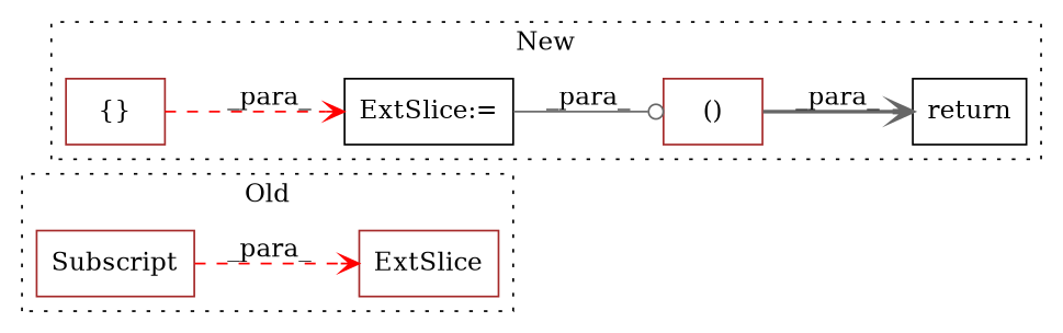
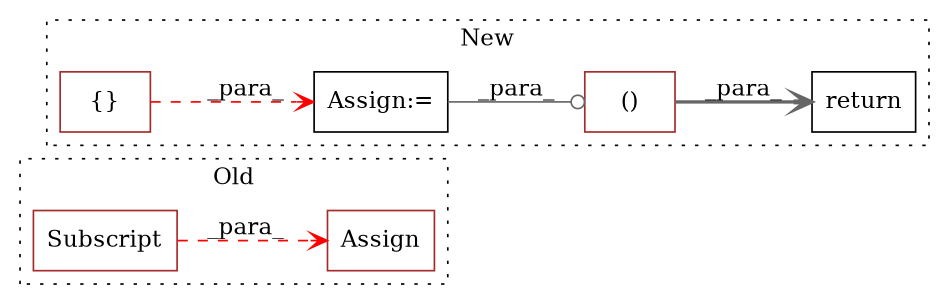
  digraph {
    rankdir=LR
    node [color=brown shape=box]
    edge [arrowhead=vee color=red style=dashed]
-   n1 [a=85 l=10 label=ExtSlice s=1724]
+   n1 [a=85 l=10 label=Assign s=1724]
    n2 [a=63 l="58,0" label=Subscript s="1724,0"]
    n3 [a=54 l=27 label="()" s=2464]
    n4 [a=93 color=black l=7 label=return s=2447]
-   n5 [a=68 color=black l=3 label="ExtSlice:=" s=2332]
+   n5 [a=68 color=black l=3 label="Assign:=" s=2332]
    n6 [a=59 l="2,1" label="{}" s="985,985"]
    subgraph cluster_1 {
      label=Old
      style=dotted
      n1
      n2
    }
    subgraph cluster_2 {
      label=New
      style=dotted
      n3
      n4
      n5
      n6
    }
    n2 -> n1 [label=_para_]
    n3 -> n4 [color=gray40 label=_para_ style=bold]
    n5 -> n3 [arrowhead=odot color=gray40 label=_para_ style=solid]
    n6 -> n5 [label=_para_]
  }
